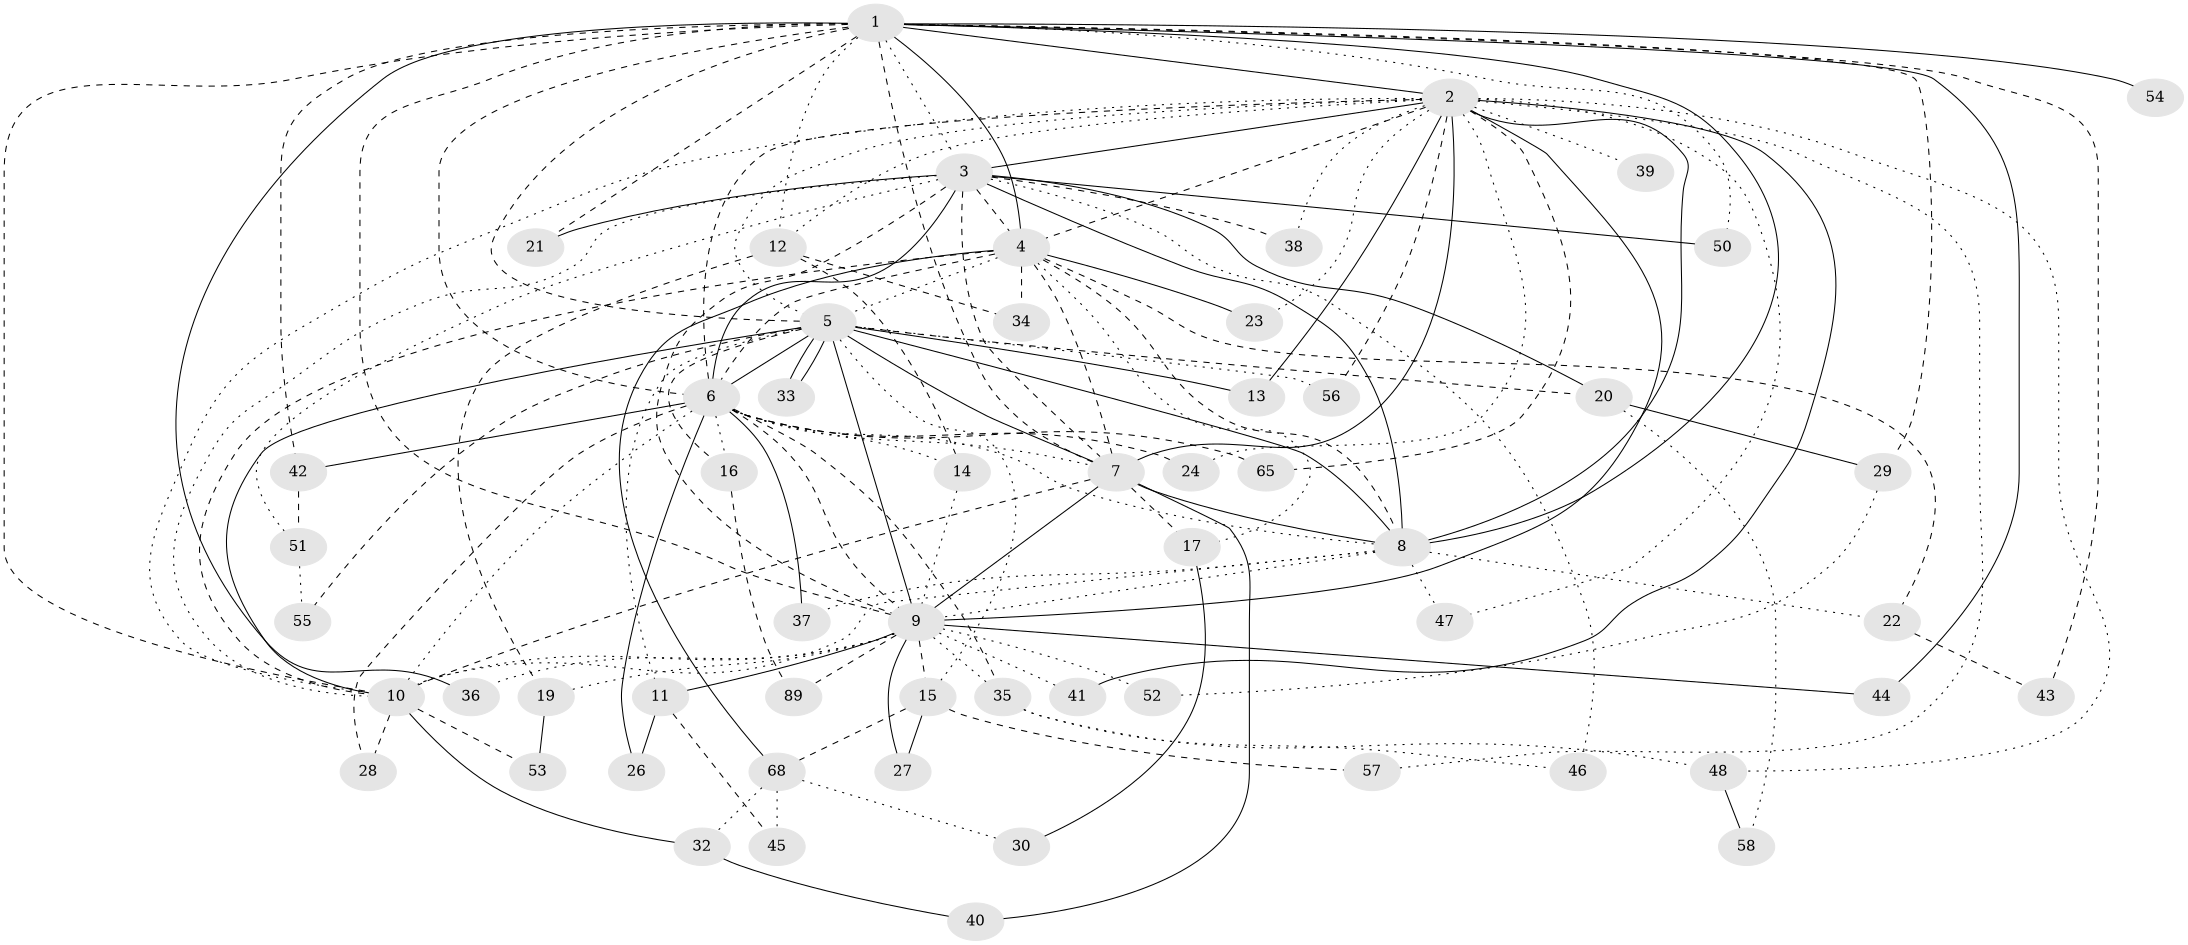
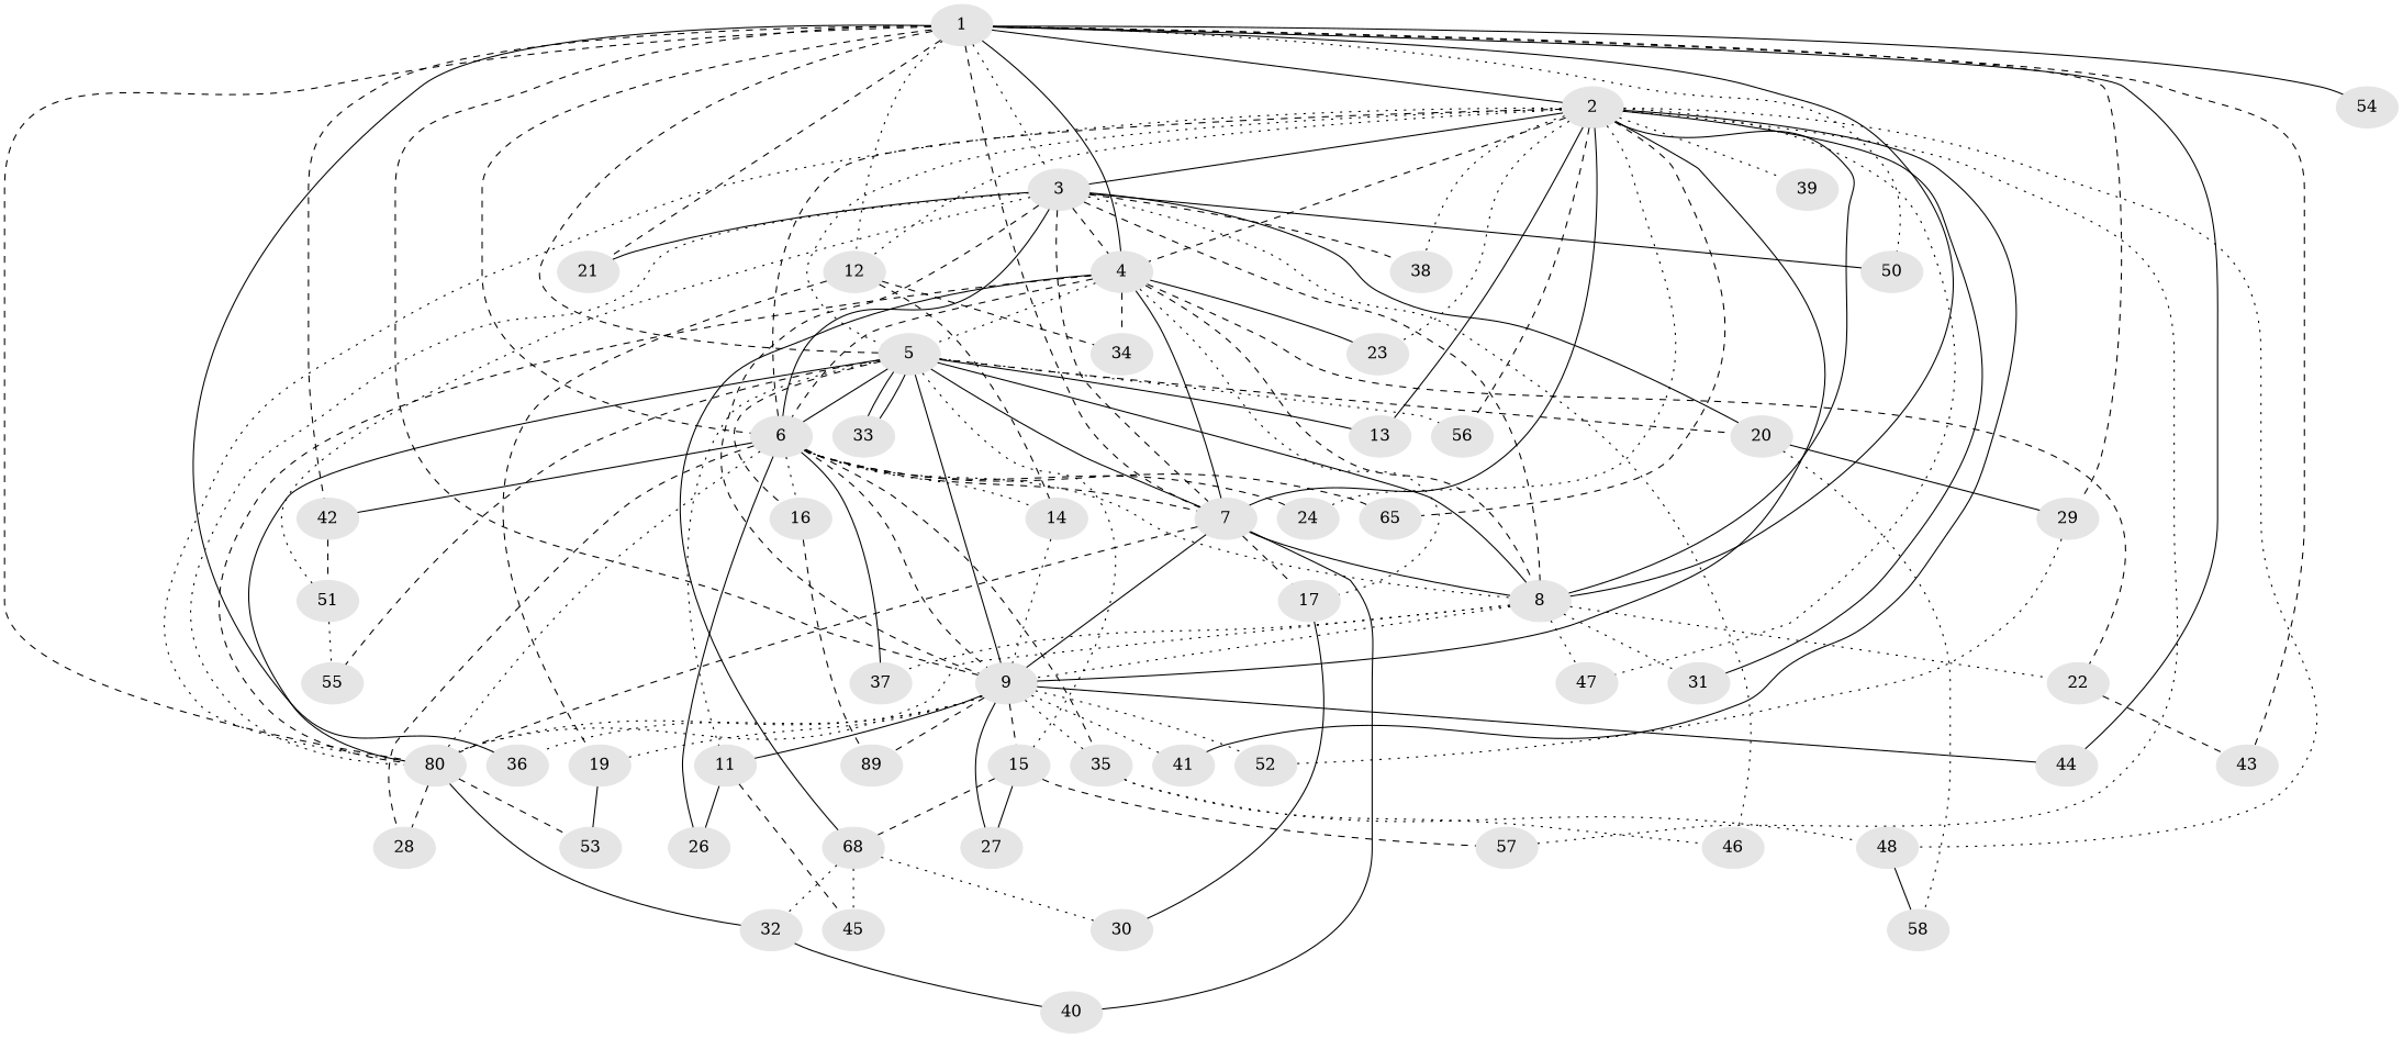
  graph {
    fontname="DejaVu Serif"
    node [color=gray90 fontname="DejaVu Serif" style=filled]
    edge [fontname="DejaVu Serif" style=dashed]
    1
    2
    3
    4
    5
    6
    7
    8
    9
-   10
+   10 [label=80]
    12
    21
    29
    36
    42
    43
    44
    50
    54
    13
    23
    24
    n23 [label=65]
+   31
    38
    39
    41
    47
    48
    56
    57
    20
    46
    51
    17
    n36 [label=68]
    22
    34
    11
    15
    16
    33
    55
    14
    26
    28
    35
    37
    40
    19
    27
    n52 [label=89]
    52
    32
    53
    58
    30
    45
    1 -- 2 [style=solid]
    1 -- 3 [style=dotted]
    1 -- 4 [style=solid]
    1 -- 5
    1 -- 6
    1 -- 7
    1 -- 8 [style=solid]
    1 -- 9
    1 -- 10
    1 -- 12 [style=dotted]
    1 -- 21
    1 -- 29
    1 -- 36 [style=solid]
    1 -- 42
    1 -- 43
    1 -- 44 [style=solid]
    1 -- 50 [style=dotted]
    1 -- 54 [style=solid]
    2 -- 3 [style=solid]
    2 -- 4
    2 -- 5 [style=dotted]
    2 -- 6
    2 -- 7 [style=solid]
    2 -- 8 [style=solid]
    2 -- 9 [style=solid]
    2 -- 10 [style=dotted]
    2 -- 12 [style=dotted]
    2 -- 13 [style=solid]
    2 -- 23 [style=dotted]
    2 -- 24 [style=dotted]
    2 -- n23
+   2 -- 31 [style=solid]
    2 -- 38 [style=dotted]
    2 -- 39 [style=dotted]
    2 -- 41 [style=solid]
    2 -- 47 [style=dotted]
    2 -- 48 [style=dotted]
    2 -- 56
    2 -- 57 [style=dotted]
    3 -- 4
    3 -- 6 [style=solid]
    3 -- 7
-   3 -- 8 [style=solid]
+   3 -- 8
    3 -- 9
    3 -- 10 [style=dotted]
    3 -- 21 [style=solid]
    3 -- 50 [style=solid]
    3 -- 38
    3 -- 20 [style=solid]
    3 -- 46 [style=dotted]
    3 -- 51 [style=dotted]
    4 -- 5 [style=dotted]
    4 -- 6
-   4 -- 7
+   4 -- 7 [style=solid]
    4 -- 8
    4 -- 10
    4 -- 23 [style=solid]
    4 -- 17 [style=dotted]
    4 -- n36 [style=solid]
    4 -- 22
    4 -- 34
    5 -- 6 [style=solid]
    5 -- 7 [style=solid]
    5 -- 8 [style=solid]
    5 -- 9 [style=solid]
    5 -- 10 [style=solid]
    5 -- 13 [style=solid]
    5 -- 56 [style=dotted]
    5 -- 20
    5 -- 11 [style=dotted]
    5 -- 15 [style=dotted]
    5 -- 16
    5 -- 33 [style=solid]
    5 -- 33 [style=solid]
    5 -- 55
-   6 -- 7 [style=dotted]
+   6 -- 7
    6 -- 8 [style=dotted]
    6 -- 9
    6 -- 10 [style=dotted]
    6 -- 42 [style=solid]
    6 -- 24
    6 -- n23
    6 -- 16 [style=dotted]
    6 -- 14 [style=dotted]
    6 -- 26 [style=solid]
    6 -- 28
    6 -- 35
    6 -- 37 [style=solid]
    7 -- 8 [style=solid]
    7 -- 9 [style=solid]
    7 -- 10
    7 -- 17
    7 -- 40 [style=solid]
    8 -- 9 [style=dotted]
    8 -- 10 [style=dotted]
+   8 -- 31 [style=dotted]
    8 -- 47 [style=dotted]
    8 -- 22 [style=dotted]
    8 -- 37 [style=dotted]
    9 -- 10 [style=dotted]
    9 -- 36 [style=dotted]
    9 -- 44 [style=solid]
    9 -- 41 [style=dotted]
    9 -- 11 [style=solid]
    9 -- 15
    9 -- 35 [style=dotted]
    9 -- 19 [style=dotted]
    9 -- 27 [style=solid]
    9 -- n52
    9 -- 52 [style=dotted]
    10 -- 28
    10 -- 32 [style=solid]
    10 -- 53
    12 -- 34
    12 -- 14
    12 -- 19
    29 -- 52 [style=dotted]
    42 -- 51
    48 -- 58 [style=solid]
    20 -- 29 [style=solid]
    20 -- 58 [style=dotted]
    51 -- 55 [style=dotted]
    17 -- 30 [style=solid]
    n36 -- 32 [style=dotted]
    n36 -- 30 [style=dotted]
    n36 -- 45 [style=dotted]
    22 -- 43
    11 -- 26 [style=solid]
    11 -- 45
    15 -- 57
    15 -- n36
    15 -- 27 [style=solid]
    16 -- n52
    14 -- 9 [style=dotted]
    35 -- 48 [style=dotted]
    35 -- 46 [style=dotted]
    19 -- 53 [style=solid]
    32 -- 40 [style=solid]
  }
